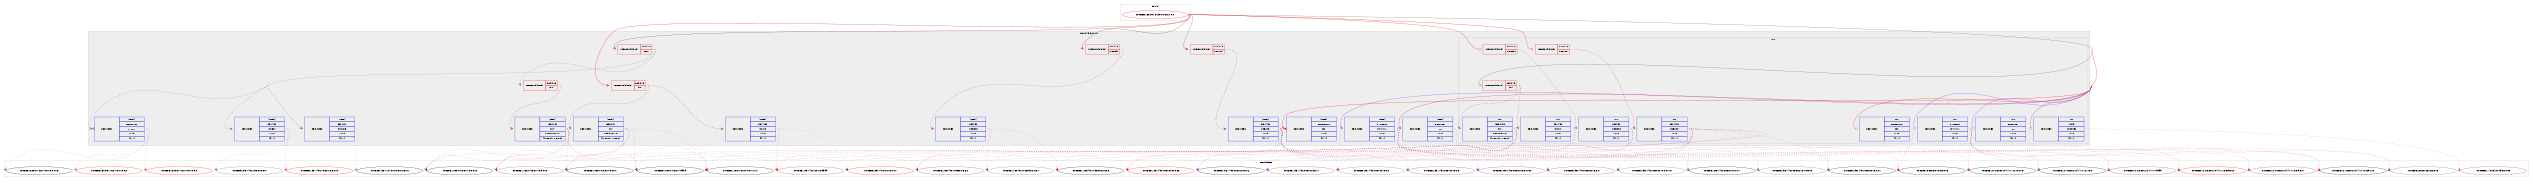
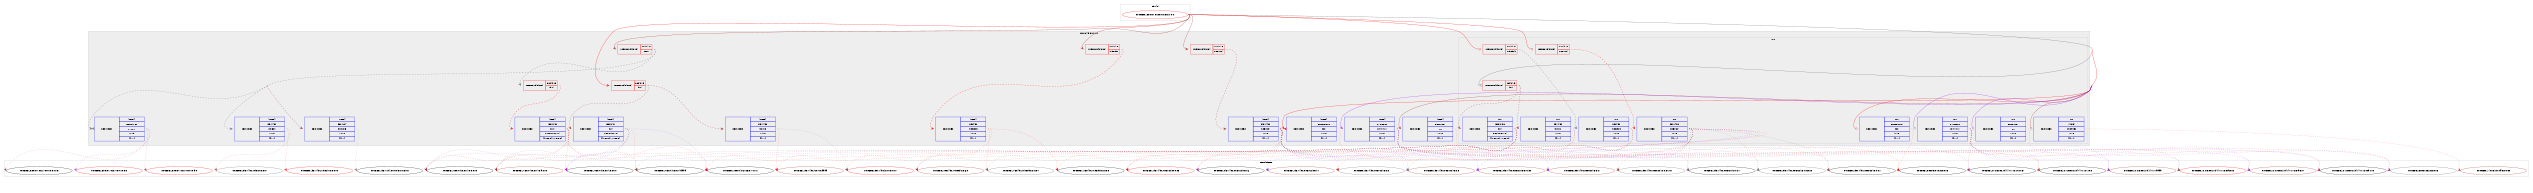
  digraph {
    compound=true
    concentrate=true
    fontname=Helvetica
    fontsize=10
    newrank=true
    rankdir=TB
    ranksep=1.5
    node [color=blue fontname=Helvetica fontsize=10]
    edge [arrowhead=vee color=red headport=w style=dotted tailport=e weight=100]
    n1 [color=red label="portage://app-crypt/tpm2-tss-4.0.1" width=4]
    n2 [label=<<TABLE BORDER="0" CELLBORDER="1" CELLSPACING="0" CELLPADDING="4" WIDTH="220"><TR><TD ROWSPAN="6" CELLPADDING="30">pack_dep</TD></TR><TR><TD WIDTH="110">install</TD></TR><TR><TD>dev-libs</TD></TR><TR><TD>json-c</TD></TR><TR><TD>none</TD></TR><TR><TD>[[],,,,]</TD></TR></TABLE>> shape=none]
    n3 [label=<<TABLE BORDER="0" CELLBORDER="1" CELLSPACING="0" CELLPADDING="4" WIDTH="220"><TR><TD ROWSPAN="6" CELLPADDING="30">pack_dep</TD></TR><TR><TD WIDTH="110">install</TD></TR><TR><TD>net-misc</TD></TR><TR><TD>curl</TD></TR><TR><TD>greaterequal</TD></TR><TR><TD>[[7,80,0],,,7.80.0]</TD></TR></TABLE>> shape=none]
    n4 [color=red label=<<TABLE BORDER="0" CELLBORDER="1" CELLSPACING="0" CELLPADDING="4"><TR><TD ROWSPAN="3" CELLPADDING="10">use_conditional</TD></TR><TR><TD>positive</TD></TR><TR><TD>fapi</TD></TR></TABLE>> shape=none]
    n5 [label=<<TABLE BORDER="0" CELLBORDER="1" CELLSPACING="0" CELLPADDING="4" WIDTH="220"><TR><TD ROWSPAN="6" CELLPADDING="30">pack_dep</TD></TR><TR><TD WIDTH="110">install</TD></TR><TR><TD>net-libs</TD></TR><TR><TD>mbedtls</TD></TR><TR><TD>none</TD></TR><TR><TD>[[],,,,]</TD></TR></TABLE>> shape=none]
    n6 [color=red label=<<TABLE BORDER="0" CELLBORDER="1" CELLSPACING="0" CELLPADDING="4"><TR><TD ROWSPAN="3" CELLPADDING="10">use_conditional</TD></TR><TR><TD>positive</TD></TR><TR><TD>mbedtls</TD></TR></TABLE>> shape=none]
    n7 [label=<<TABLE BORDER="0" CELLBORDER="1" CELLSPACING="0" CELLPADDING="4" WIDTH="220"><TR><TD ROWSPAN="6" CELLPADDING="30">pack_dep</TD></TR><TR><TD WIDTH="110">install</TD></TR><TR><TD>dev-libs</TD></TR><TR><TD>openssl</TD></TR><TR><TD>none</TD></TR><TR><TD>[[],,,,]</TD></TR></TABLE>> shape=none]
    n8 [color=red label=<<TABLE BORDER="0" CELLBORDER="1" CELLSPACING="0" CELLPADDING="4"><TR><TD ROWSPAN="3" CELLPADDING="10">use_conditional</TD></TR><TR><TD>positive</TD></TR><TR><TD>openssl</TD></TR></TABLE>> shape=none]
    n9 [label=<<TABLE BORDER="0" CELLBORDER="1" CELLSPACING="0" CELLPADDING="4" WIDTH="220"><TR><TD ROWSPAN="6" CELLPADDING="30">pack_dep</TD></TR><TR><TD WIDTH="110">install</TD></TR><TR><TD>app-crypt</TD></TR><TR><TD>swtpm</TD></TR><TR><TD>none</TD></TR><TR><TD>[[],,,,]</TD></TR></TABLE>> shape=none]
    n10 [label=<<TABLE BORDER="0" CELLBORDER="1" CELLSPACING="0" CELLPADDING="4" WIDTH="220"><TR><TD ROWSPAN="6" CELLPADDING="30">pack_dep</TD></TR><TR><TD WIDTH="110">install</TD></TR><TR><TD>dev-libs</TD></TR><TR><TD>uthash</TD></TR><TR><TD>none</TD></TR><TR><TD>[[],,,,]</TD></TR></TABLE>> shape=none]
    n11 [label=<<TABLE BORDER="0" CELLBORDER="1" CELLSPACING="0" CELLPADDING="4" WIDTH="220"><TR><TD ROWSPAN="6" CELLPADDING="30">pack_dep</TD></TR><TR><TD WIDTH="110">install</TD></TR><TR><TD>dev-util</TD></TR><TR><TD>cmocka</TD></TR><TR><TD>none</TD></TR><TR><TD>[[],,,,]</TD></TR></TABLE>> shape=none]
    n12 [label=<<TABLE BORDER="0" CELLBORDER="1" CELLSPACING="0" CELLPADDING="4" WIDTH="220"><TR><TD ROWSPAN="6" CELLPADDING="30">pack_dep</TD></TR><TR><TD WIDTH="110">install</TD></TR><TR><TD>net-misc</TD></TR><TR><TD>curl</TD></TR><TR><TD>greaterequal</TD></TR><TR><TD>[[7,80,0],,,7.80.0]</TD></TR></TABLE>> shape=none]
    n13 [color=red label=<<TABLE BORDER="0" CELLBORDER="1" CELLSPACING="0" CELLPADDING="4"><TR><TD ROWSPAN="3" CELLPADDING="10">use_conditional</TD></TR><TR><TD>positive</TD></TR><TR><TD>fapi</TD></TR></TABLE>> shape=none]
    n14 [color=red label=<<TABLE BORDER="0" CELLBORDER="1" CELLSPACING="0" CELLPADDING="4"><TR><TD ROWSPAN="3" CELLPADDING="10">use_conditional</TD></TR><TR><TD>positive</TD></TR><TR><TD>test</TD></TR></TABLE>> shape=none]
    n15 [label=<<TABLE BORDER="0" CELLBORDER="1" CELLSPACING="0" CELLPADDING="4" WIDTH="220"><TR><TD ROWSPAN="6" CELLPADDING="30">pack_dep</TD></TR><TR><TD WIDTH="110">install</TD></TR><TR><TD>acct-group</TD></TR><TR><TD>tss</TD></TR><TR><TD>none</TD></TR><TR><TD>[[],,,,]</TD></TR></TABLE>> shape=none]
    n16 [label=<<TABLE BORDER="0" CELLBORDER="1" CELLSPACING="0" CELLPADDING="4" WIDTH="220"><TR><TD ROWSPAN="6" CELLPADDING="30">pack_dep</TD></TR><TR><TD WIDTH="110">install</TD></TR><TR><TD>acct-user</TD></TR><TR><TD>tss</TD></TR><TR><TD>none</TD></TR><TR><TD>[[],,,,]</TD></TR></TABLE>> shape=none]
    n17 [label=<<TABLE BORDER="0" CELLBORDER="1" CELLSPACING="0" CELLPADDING="4" WIDTH="220"><TR><TD ROWSPAN="6" CELLPADDING="30">pack_dep</TD></TR><TR><TD WIDTH="110">install</TD></TR><TR><TD>sys-apps</TD></TR><TR><TD>util-linux</TD></TR><TR><TD>none</TD></TR><TR><TD>[[],,,,]</TD></TR></TABLE>> shape=none]
    n18 [label=<<TABLE BORDER="0" CELLBORDER="1" CELLSPACING="0" CELLPADDING="4" WIDTH="220"><TR><TD ROWSPAN="6" CELLPADDING="30">pack_dep</TD></TR><TR><TD WIDTH="110">run</TD></TR><TR><TD>dev-libs</TD></TR><TR><TD>openssl</TD></TR><TR><TD>none</TD></TR><TR><TD>[[],,,,]</TD></TR></TABLE>> shape=none]
    n19 [color=red label=<<TABLE BORDER="0" CELLBORDER="1" CELLSPACING="0" CELLPADDING="4"><TR><TD ROWSPAN="3" CELLPADDING="10">use_conditional</TD></TR><TR><TD>positive</TD></TR><TR><TD>openssl</TD></TR></TABLE>> shape=none]
    n20 [label=<<TABLE BORDER="0" CELLBORDER="1" CELLSPACING="0" CELLPADDING="4" WIDTH="220"><TR><TD ROWSPAN="6" CELLPADDING="30">pack_dep</TD></TR><TR><TD WIDTH="110">run</TD></TR><TR><TD>dev-libs</TD></TR><TR><TD>json-c</TD></TR><TR><TD>none</TD></TR><TR><TD>[[],,,,]</TD></TR></TABLE>> shape=none]
    n21 [label=<<TABLE BORDER="0" CELLBORDER="1" CELLSPACING="0" CELLPADDING="4" WIDTH="220"><TR><TD ROWSPAN="6" CELLPADDING="30">pack_dep</TD></TR><TR><TD WIDTH="110">run</TD></TR><TR><TD>net-misc</TD></TR><TR><TD>curl</TD></TR><TR><TD>greaterequal</TD></TR><TR><TD>[[7,80,0],,,7.80.0]</TD></TR></TABLE>> shape=none]
    n22 [color=red label=<<TABLE BORDER="0" CELLBORDER="1" CELLSPACING="0" CELLPADDING="4"><TR><TD ROWSPAN="3" CELLPADDING="10">use_conditional</TD></TR><TR><TD>positive</TD></TR><TR><TD>fapi</TD></TR></TABLE>> shape=none]
    n23 [label=<<TABLE BORDER="0" CELLBORDER="1" CELLSPACING="0" CELLPADDING="4" WIDTH="220"><TR><TD ROWSPAN="6" CELLPADDING="30">pack_dep</TD></TR><TR><TD WIDTH="110">run</TD></TR><TR><TD>net-libs</TD></TR><TR><TD>mbedtls</TD></TR><TR><TD>none</TD></TR><TR><TD>[[],,,,]</TD></TR></TABLE>> shape=none]
    n24 [color=red label=<<TABLE BORDER="0" CELLBORDER="1" CELLSPACING="0" CELLPADDING="4"><TR><TD ROWSPAN="3" CELLPADDING="10">use_conditional</TD></TR><TR><TD>positive</TD></TR><TR><TD>mbedtls</TD></TR></TABLE>> shape=none]
    n25 [label=<<TABLE BORDER="0" CELLBORDER="1" CELLSPACING="0" CELLPADDING="4" WIDTH="220"><TR><TD ROWSPAN="6" CELLPADDING="30">pack_dep</TD></TR><TR><TD WIDTH="110">run</TD></TR><TR><TD>acct-group</TD></TR><TR><TD>tss</TD></TR><TR><TD>none</TD></TR><TR><TD>[[],,,,]</TD></TR></TABLE>> shape=none]
    n26 [label=<<TABLE BORDER="0" CELLBORDER="1" CELLSPACING="0" CELLPADDING="4" WIDTH="220"><TR><TD ROWSPAN="6" CELLPADDING="30">pack_dep</TD></TR><TR><TD WIDTH="110">run</TD></TR><TR><TD>acct-user</TD></TR><TR><TD>tss</TD></TR><TR><TD>none</TD></TR><TR><TD>[[],,,,]</TD></TR></TABLE>> shape=none]
    n27 [label=<<TABLE BORDER="0" CELLBORDER="1" CELLSPACING="0" CELLPADDING="4" WIDTH="220"><TR><TD ROWSPAN="6" CELLPADDING="30">pack_dep</TD></TR><TR><TD WIDTH="110">run</TD></TR><TR><TD>sys-apps</TD></TR><TR><TD>util-linux</TD></TR><TR><TD>none</TD></TR><TR><TD>[[],,,,]</TD></TR></TABLE>> shape=none]
    n28 [label=<<TABLE BORDER="0" CELLBORDER="1" CELLSPACING="0" CELLPADDING="4" WIDTH="220"><TR><TD ROWSPAN="6" CELLPADDING="30">pack_dep</TD></TR><TR><TD WIDTH="110">run</TD></TR><TR><TD>virtual</TD></TR><TR><TD>tmpfiles</TD></TR><TR><TD>none</TD></TR><TR><TD>[[],,,,]</TD></TR></TABLE>> shape=none]
    n29 [color=black label="portage://net-misc/curl-9999" width=4]
    n30 [color=black label="portage://net-misc/curl-8.10.1" width=4]
    n31 [color=brown label="portage://net-misc/curl-8.9.1-r1" width=4]
    n32 [color=black label="portage://net-misc/curl-8.8.0-r1" width=4]
-   n33 [color=black label="portage://net-misc/curl-8.7.1-r4" width=4]
+   n33 [color=black label="portage://net-misc/use-8.7.1-r4" width=4]
    n34 [color=brown label="portage://dev-libs/json-c-9999" width=4]
    n35 [color=red label="portage://dev-libs/json-c-0.17" width=4]
    n36 [color=brown label="portage://net-libs/mbedtls-3.6.0" width=4]
    n37 [color=black label="portage://net-libs/mbedtls-2.28.8" width=4]
    n38 [color=gray40 label="portage://net-libs/mbedtls-2.28.7" width=4]
    n39 [color=brown label="portage://dev-libs/openssl-3.3.2" width=4]
    n40 [color=brown label="portage://dev-libs/openssl-3.3.1-r3" width=4]
    n41 [color=brown label="portage://dev-libs/openssl-3.2.3" width=4]
    n42 [color=gray40 label="portage://dev-libs/openssl-3.2.2" width=4]
    n43 [color=brown label="portage://dev-libs/openssl-3.1.7" width=4]
    n44 [color=black label="portage://dev-libs/openssl-3.1.6" width=4]
    n45 [color=red label="portage://dev-libs/openssl-3.0.15" width=4]
    n46 [color=black label="portage://dev-libs/openssl-3.0.14" width=4]
    n47 [color=gray40 label="portage://dev-libs/openssl-3.0.13-r2" width=4]
    n48 [color=black label="portage://dev-libs/openssl-1.1.1w" width=4]
    n49 [color=gray40 label="portage://dev-libs/openssl-1.0.2u-r1" width=4]
    n50 [color=red label="portage://app-crypt/swtpm-0.9.0" width=4]
    n51 [color=red label="portage://app-crypt/swtpm-0.8.2" width=4]
    n52 [color=black label="portage://app-crypt/swtpm-0.8.1-r2" width=4]
    n53 [color=red label="portage://dev-libs/uthash-2.3.0-r1" width=4]
    n54 [color=gray40 label="portage://dev-libs/uthash-2.3.0" width=4]
    n55 [color=black label="portage://dev-util/cmocka-1.1.5-r1" width=4]
    n56 [color=black label="portage://acct-group/tss-0-r3" width=4]
    n57 [color=gray40 label="portage://acct-user/tss-0-r3" width=4]
    n58 [color=brown label="portage://sys-apps/util-linux-9999" width=4]
    n59 [color=black label="portage://sys-apps/util-linux-2.40.2" width=4]
    n60 [color=black label="portage://sys-apps/util-linux-2.40.1-r3" width=4]
    n61 [color=black label="portage://sys-apps/util-linux-2.39.4-r1" width=4]
    n62 [color=brown label="portage://sys-apps/util-linux-2.39.3-r7" width=4]
    n63 [color=red label="portage://sys-apps/util-linux-2.39.3-r2" width=4]
    n64 [color=brown label="portage://virtual/tmpfiles-0-r5" width=4]
    subgraph cluster_1 {
      color=gray
      label=<<i>ebuild</i>>
      n1
    }
    subgraph cluster_2 {
      color=gray
      label=<<i>dependencies</i>>
      subgraph cluster_3 {
        color=gray
        fillcolor="#eeeeee"
        label=<<i>compile</i>>
        style=filled
        subgraph sub_4 {
          color=gray
          fillcolor="#eeeeee"
          label=<<i>compile</i>>
          style=filled
          n4
          subgraph sub_5 {
            color=gray
            fillcolor="#eeeeee"
            label=<<i>compile</i>>
            style=filled
            n2
          }
          subgraph sub_6 {
            color=gray
            fillcolor="#eeeeee"
            label=<<i>compile</i>>
            style=filled
            n3
          }
        }
        subgraph sub_7 {
          color=gray
          fillcolor="#eeeeee"
          label=<<i>compile</i>>
          style=filled
          n6
          subgraph sub_8 {
            color=gray
            fillcolor="#eeeeee"
            label=<<i>compile</i>>
            style=filled
            n5
          }
        }
        subgraph sub_9 {
          color=gray
          fillcolor="#eeeeee"
          label=<<i>compile</i>>
          style=filled
          n8
          subgraph sub_10 {
            color=gray
            fillcolor="#eeeeee"
            label=<<i>compile</i>>
            style=filled
            n7
          }
        }
        subgraph sub_11 {
          color=gray
          fillcolor="#eeeeee"
          label=<<i>compile</i>>
          style=filled
          n14
          subgraph sub_12 {
            color=gray
            fillcolor="#eeeeee"
            label=<<i>compile</i>>
            style=filled
            n9
          }
          subgraph sub_13 {
            color=gray
            fillcolor="#eeeeee"
            label=<<i>compile</i>>
            style=filled
            n10
          }
          subgraph sub_14 {
            color=gray
            fillcolor="#eeeeee"
            label=<<i>compile</i>>
            style=filled
            n11
          }
          subgraph sub_15 {
            color=gray
            fillcolor="#eeeeee"
            label=<<i>compile</i>>
            style=filled
            n13
            subgraph sub_16 {
              color=gray
              fillcolor="#eeeeee"
              label=<<i>compile</i>>
              style=filled
              n12
            }
          }
        }
        subgraph sub_17 {
          color=gray
          fillcolor="#eeeeee"
          label=<<i>compile</i>>
          style=filled
          n15
        }
        subgraph sub_18 {
          color=gray
          fillcolor="#eeeeee"
          label=<<i>compile</i>>
          style=filled
          n16
        }
        subgraph sub_19 {
          color=gray
          fillcolor="#eeeeee"
          label=<<i>compile</i>>
          style=filled
          n17
        }
      }
      subgraph cluster_20 {
        color=gray
        fillcolor="#eeeeee"
        label=<<i>compile and run</i>>
        style=filled
      }
      subgraph cluster_21 {
        color=gray
        fillcolor="#eeeeee"
        label=<<i>run</i>>
        style=filled
        subgraph sub_22 {
          color=gray
          fillcolor="#eeeeee"
          label=<<i>run</i>>
          style=filled
          n19
          subgraph sub_23 {
            color=gray
            fillcolor="#eeeeee"
            label=<<i>run</i>>
            style=filled
            n18
          }
        }
        subgraph sub_24 {
          color=gray
          fillcolor="#eeeeee"
          label=<<i>run</i>>
          style=filled
          n22
          subgraph sub_25 {
            color=gray
            fillcolor="#eeeeee"
            label=<<i>run</i>>
            style=filled
            n20
          }
          subgraph sub_26 {
            color=gray
            fillcolor="#eeeeee"
            label=<<i>run</i>>
            style=filled
            n21
          }
        }
        subgraph sub_27 {
          color=gray
          fillcolor="#eeeeee"
          label=<<i>run</i>>
          style=filled
          n24
          subgraph sub_28 {
            color=gray
            fillcolor="#eeeeee"
            label=<<i>run</i>>
            style=filled
            n23
          }
        }
        subgraph sub_29 {
          color=gray
          fillcolor="#eeeeee"
          label=<<i>run</i>>
          style=filled
          n25
        }
        subgraph sub_30 {
          color=gray
          fillcolor="#eeeeee"
          label=<<i>run</i>>
          style=filled
          n26
        }
        subgraph sub_31 {
          color=gray
          fillcolor="#eeeeee"
          label=<<i>run</i>>
          style=filled
          n27
        }
        subgraph sub_32 {
          color=gray
          fillcolor="#eeeeee"
          label=<<i>run</i>>
          style=filled
          n28
        }
      }
    }
    subgraph cluster_33 {
      color=gray
      label=<<i>candidates</i>>
      rank=same
      subgraph sub_34 {
        color=black
        label=<<i>candidates</i>>
        nodesep=1
        rank=same
        n29
        n30
        n31
        n32
        n33
      }
      subgraph sub_35 {
        color=black
        label=<<i>candidates</i>>
        nodesep=1
        rank=same
        n34
        n35
      }
      subgraph sub_36 {
        color=black
        label=<<i>candidates</i>>
        nodesep=1
        rank=same
        n36
        n37
        n38
      }
      subgraph sub_37 {
        color=black
        label=<<i>candidates</i>>
        nodesep=1
        rank=same
        n39
        n40
        n41
        n42
        n43
        n44
        n45
        n46
        n47
        n48
        n49
      }
      subgraph sub_38 {
        color=black
        label=<<i>candidates</i>>
        nodesep=1
        rank=same
        n50
        n51
        n52
      }
      subgraph sub_39 {
        color=black
        label=<<i>candidates</i>>
        nodesep=1
        rank=same
        n53
        n54
      }
      subgraph sub_40 {
        color=black
        label=<<i>candidates</i>>
        nodesep=1
        rank=same
        n55
      }
      subgraph sub_41 {
        color=black
        label=<<i>candidates</i>>
        nodesep=1
        rank=same
        n29
        n30
        n31
        n32
        n33
      }
      subgraph sub_42 {
        color=black
        label=<<i>candidates</i>>
        nodesep=1
        rank=same
        n56
      }
      subgraph sub_43 {
        color=black
        label=<<i>candidates</i>>
        nodesep=1
        rank=same
        n57
      }
      subgraph sub_44 {
        color=black
        label=<<i>candidates</i>>
        nodesep=1
        rank=same
        n58
        n59
        n60
        n61
        n62
        n63
      }
      subgraph sub_45 {
        color=black
        label=<<i>candidates</i>>
        nodesep=1
        rank=same
        n34
        n35
      }
      subgraph sub_46 {
        color=black
        label=<<i>candidates</i>>
        nodesep=1
        rank=same
        n29
        n30
        n31
        n32
        n33
      }
      subgraph sub_47 {
        color=black
        label=<<i>candidates</i>>
        nodesep=1
        rank=same
        n36
        n37
        n38
      }
      subgraph sub_48 {
        color=black
        label=<<i>candidates</i>>
        nodesep=1
        rank=same
        n39
        n40
        n41
        n42
        n43
        n44
        n45
        n46
        n47
        n48
        n49
      }
      subgraph sub_49 {
        color=black
        label=<<i>candidates</i>>
        nodesep=1
        rank=same
        n56
      }
      subgraph sub_50 {
        color=black
        label=<<i>candidates</i>>
        nodesep=1
        rank=same
        n57
      }
      subgraph sub_51 {
        color=black
        label=<<i>candidates</i>>
        nodesep=1
        rank=same
        n58
        n59
        n60
        n61
        n62
        n63
      }
      subgraph sub_52 {
        color=black
        label=<<i>candidates</i>>
        nodesep=1
        rank=same
        n64
      }
    }
    n1 -> n4 [style=solid weight=20]
    n1 -> n6 [color=brown style=solid weight=20]
    n1 -> n8 [color=brown style=solid weight=20]
    n1 -> n14 [color=brown style=solid weight=20]
    n1 -> n15 [style=solid weight=20]
    n1 -> n16 [color=brown style=solid weight=20]
    n1 -> n17 [color=purple style=solid weight=20]
    n1 -> n19 [arrowhead=odot style=solid weight=20]
    n1 -> n22 [arrowhead=odot color=gray40 style=solid weight=20]
    n1 -> n24 [arrowhead=odot style=solid weight=20]
    n1 -> n25 [arrowhead=odot style=solid weight=20]
    n1 -> n26 [arrowhead=odot color=purple style=solid weight=20]
    n1 -> n27 [arrowhead=odot color=purple style=solid weight=20]
    n1 -> n28 [arrowhead=odot color=brown style=solid weight=20]
    n2 -> n34
    n2 -> n35 [color=gray40]
    n3 -> n29
    n3 -> n30 [color=purple]
    n3 -> n31 [color=gray40]
    n3 -> n32 [color=purple]
    n3 -> n33 [color=purple]
    n4 -> n2 [color=brown style=dashed weight=20]
    n4 -> n3 [color=brown style=dashed weight=20]
    n5 -> n36
    n5 -> n37
    n5 -> n38
    n6 -> n5 [style=dashed weight=20]
    n7 -> n39 [color=brown]
    n7 -> n40 [color=purple]
    n7 -> n41 [color=purple]
    n7 -> n42 [color=gray40]
    n7 -> n43 [color=gray40]
    n7 -> n44 [color=brown]
    n7 -> n45
    n7 -> n46 [color=gray40]
    n7 -> n47 [color=gray40]
    n7 -> n48 [color=purple]
    n7 -> n49 [color=gray40]
    n8 -> n7 [color=brown style=dashed weight=20]
    n9 -> n50 [color=brown]
    n9 -> n51 [color=purple]
    n9 -> n52 [color=brown]
    n10 -> n53
    n10 -> n54 [color=brown]
    n11 -> n55 [color=gray40]
    n12 -> n29 [color=brown]
    n12 -> n30
    n12 -> n31
    n12 -> n32 [color=brown]
    n12 -> n33
    n13 -> n12 [style=dashed weight=20]
    n14 -> n9 [color=gray40 style=dashed weight=20]
    n14 -> n10 [color=gray40 style=dashed weight=20]
    n14 -> n11 [color=brown style=dashed weight=20]
    n14 -> n13 [color=gray40 style=dashed weight=20]
    n15 -> n56
    n16 -> n57
    n17 -> n58 [color=brown]
    n17 -> n59
    n17 -> n60 [color=purple]
    n17 -> n61 [color=purple]
    n17 -> n62 [color=brown]
    n17 -> n63 [color=gray40]
    n18 -> n39 [color=purple]
    n18 -> n40 [color=purple]
    n18 -> n41 [color=gray40]
    n18 -> n42
    n18 -> n43 [color=purple]
    n18 -> n44 [color=purple]
    n18 -> n45
    n18 -> n46 [color=brown]
    n18 -> n47 [color=gray40]
    n18 -> n48 [color=gray40]
    n18 -> n49 [color=brown]
    n19 -> n18 [style=dashed weight=20]
    n20 -> n34
    n20 -> n35 [color=brown]
    n21 -> n29 [color=gray40]
    n21 -> n30 [color=purple]
    n21 -> n31 [color=brown]
    n21 -> n32 [color=brown]
    n21 -> n33
    n22 -> n20 [color=brown style=dashed weight=20]
    n22 -> n21 [color=brown style=dashed weight=20]
    n23 -> n36 [color=brown]
    n23 -> n37
    n23 -> n38 [color=gray40]
    n24 -> n23 [color=gray40 style=dashed weight=20]
    n25 -> n56
    n26 -> n57 [color=purple]
    n27 -> n58 [color=purple]
    n27 -> n59 [color=gray40]
    n27 -> n60 [color=brown]
    n27 -> n61
    n27 -> n62 [color=purple]
    n27 -> n63 [color=brown]
    n28 -> n64
  }
